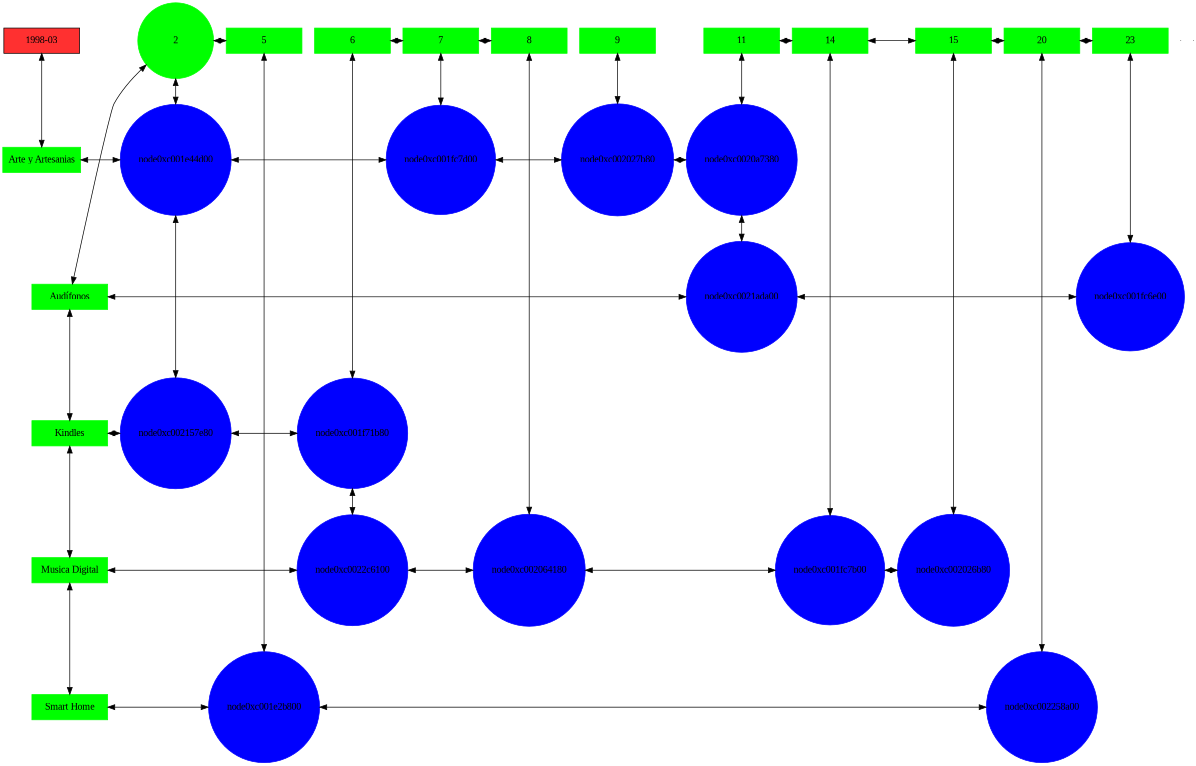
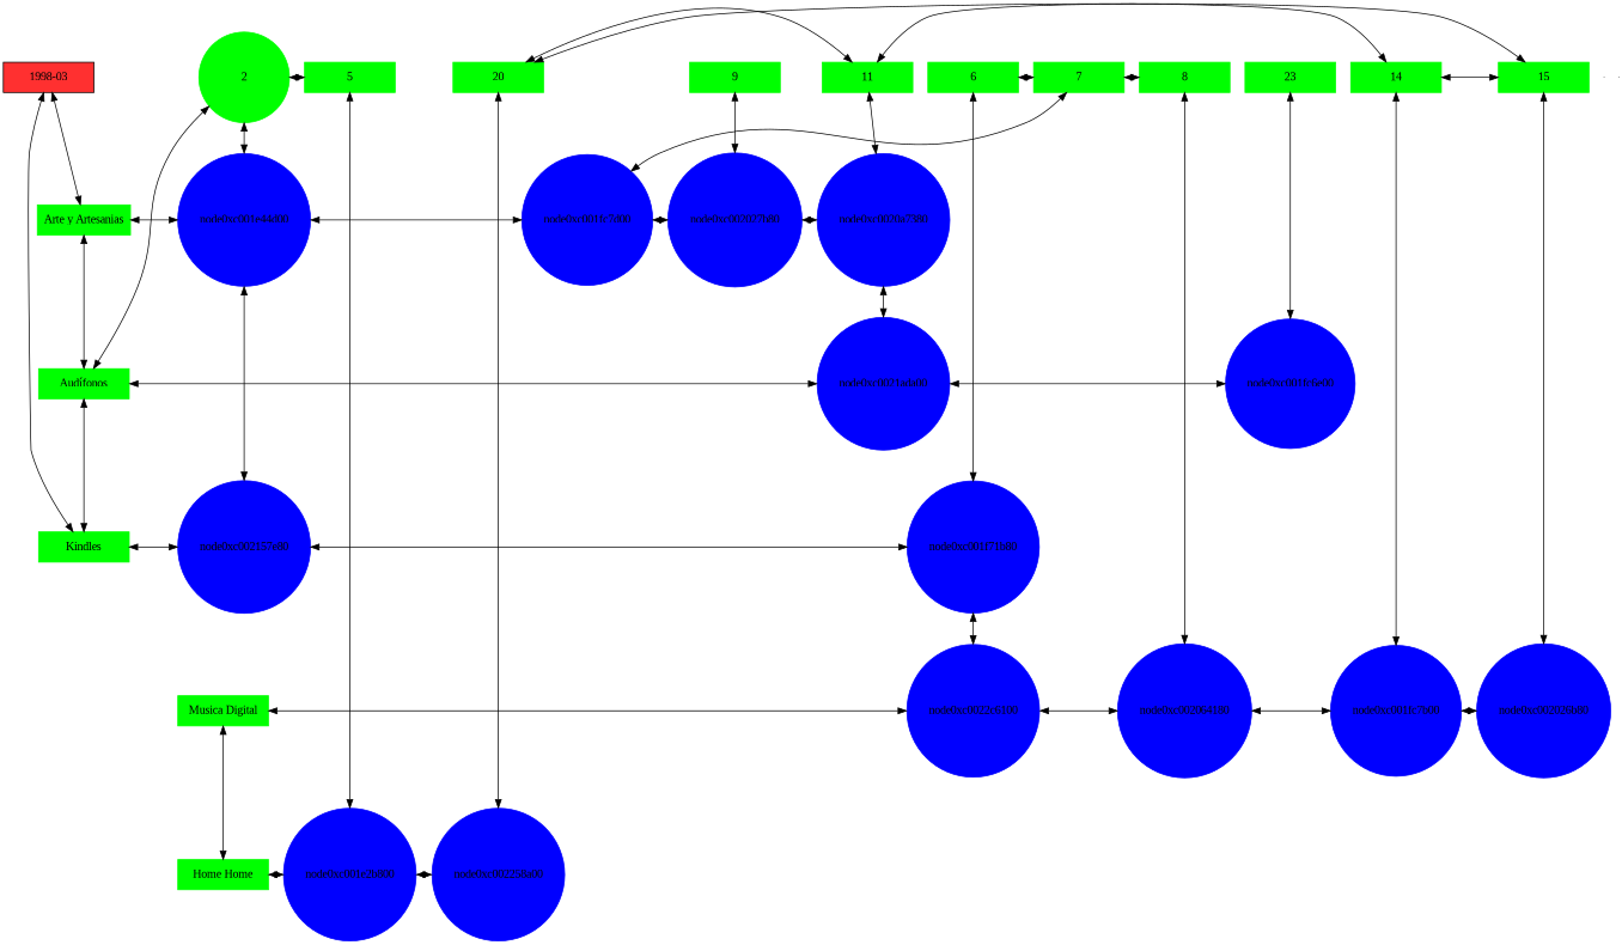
  digraph {
    fontname="Liberation Serif"
    node [fontname="Liberation Serif" group=1 shape=box style=filled color=green]
    edge [dir=both fontname="Liberation Serif"]
    n1 [fillcolor=firebrick1 label="1998-03" width=1.5 color=""]
    n2 [group=2 label=2 shape=circle width=1.5]
    node0xc002157e80 [color=blue group=2 shape=circle width=0.5]
    node0xc001f71b80 [color=blue group=6 shape=circle width=0.5]
    n5 [group=5 label=5 width=1.5]
    n6 [group=6 label=6 width=1.5]
    n7 [group=7 label=7 width=1.5]
    n8 [group=8 label=8 width=1.5]
    n9 [group=9 label=9 width=1.5]
    n10 [group=11 label=11 width=1.5]
    n11 [group=14 label=14 width=1.5]
    n12 [group=15 label=15 width=1.5]
    n13 [group=20 label=20 width=1.5]
    n14 [group=23 label=23 width=1.5]
    n15 [label="Arte y Artesanias" width=1.5]
    node0xc001e44d00 [color=blue group=2 shape=circle width=0.5]
    node0xc001fc7d00 [color=blue group=7 shape=circle width=0.5]
    node0xc002027b80 [color=blue group=9 shape=circle width=0.5]
    node0xc0020a7380 [color=blue group=11 shape=circle width=0.5]
    n20 [label="Audífonos" width=1.5]
    node0xc0021ada00 [color=blue group=11 shape=circle width=0.5]
    node0xc001fc6e00 [color=blue group=23 shape=circle width=0.5]
    n23 [label=Kindles width=1.5]
    n24 [label="Musica Digital" width=1.5]
    node0xc0022c6100 [color=blue group=6 shape=circle width=0.5]
    node0xc002064180 [color=blue group=8 shape=circle width=0.5]
    node0xc001fc7b00 [color=blue group=14 shape=circle width=0.5]
    node0xc002026b80 [color=blue group=15 shape=circle width=0.5]
-   n29 [label="Smart Home" width=1.5]
+   n29 [label="Home Home" width=1.5]
    node0xc001e2b800 [color=blue group=5 shape=circle width=0.5]
    node0xc002258a00 [color=blue group=20 shape=circle width=0.5]
    e0 [shape=point width=0 group="" style="" color=""]
    e1 [shape=point width=0 group="" style="" color=""]
    subgraph sub_1 {
      rank=same
      n1
      n2
    }
    subgraph sub_2 {
      rank=same
      node0xc002157e80
      node0xc001f71b80
    }
    subgraph sub_3 {
      rank=same
      n2
      n5
    }
    subgraph sub_4 {
      rank=same
      n5
      n6
    }
    subgraph sub_5 {
      rank=same
      n6
      n7
    }
    subgraph sub_6 {
      rank=same
      n7
      n8
    }
    subgraph sub_7 {
      rank=same
      n8
      n9
    }
    subgraph sub_8 {
      rank=same
      n9
      n10
    }
    subgraph sub_9 {
      rank=same
      n10
      n11
    }
    subgraph sub_10 {
      rank=same
      n11
      n12
    }
    subgraph sub_11 {
      rank=same
      n12
      n13
    }
    subgraph sub_12 {
      rank=same
      n13
      n14
    }
    subgraph sub_13 {
      rank=same
      n15
      node0xc001e44d00
    }
    subgraph sub_14 {
      rank=same
      node0xc001e44d00
      node0xc001fc7d00
    }
    subgraph sub_15 {
      rank=same
      node0xc001fc7d00
      node0xc002027b80
    }
    subgraph sub_16 {
      rank=same
      node0xc002027b80
      node0xc0020a7380
    }
    subgraph sub_17 {
      rank=same
      n20
      node0xc0021ada00
    }
    subgraph sub_18 {
      rank=same
      node0xc0021ada00
      node0xc001fc6e00
    }
    subgraph sub_19 {
      rank=same
      node0xc002157e80
      n23
    }
    subgraph sub_20 {
      rank=same
      n24
      node0xc0022c6100
    }
    subgraph sub_21 {
      rank=same
      node0xc0022c6100
      node0xc002064180
    }
    subgraph sub_22 {
      rank=same
      node0xc002064180
      node0xc001fc7b00
    }
    subgraph sub_23 {
      rank=same
      node0xc001fc7b00
      node0xc002026b80
    }
    subgraph sub_24 {
      rank=same
      n29
      node0xc001e2b800
    }
    subgraph sub_25 {
      rank=same
      node0xc001e2b800
      node0xc002258a00
    }
    n1 -> n15
    n2 -> n5
    n2 -> node0xc001e44d00
    node0xc002157e80 -> node0xc001f71b80
    node0xc001f71b80 -> node0xc0022c6100
    n5 -> node0xc001e2b800
    n6 -> node0xc001f71b80
    n6 -> n7
    n7 -> n8
    n7 -> node0xc001fc7d00
    n8 -> node0xc002064180
    n9 -> node0xc002027b80
    n10 -> n11
    n10 -> node0xc0020a7380
    n11 -> n12
    n11 -> node0xc001fc7b00
    n12 -> n13
    n12 -> node0xc002026b80
-   n13 -> n14
+   n13 -> n10
    n13 -> node0xc002258a00
    n14 -> node0xc001fc6e00
    n15 -> node0xc001e44d00
+   n15 -> n20
    node0xc001e44d00 -> node0xc002157e80
    node0xc001e44d00 -> node0xc001fc7d00
    node0xc001fc7d00 -> node0xc002027b80
    node0xc002027b80 -> node0xc0020a7380
    node0xc0020a7380 -> node0xc0021ada00
    n20 -> n2
    n20 -> node0xc0021ada00
    n20 -> n23
    node0xc0021ada00 -> node0xc001fc6e00
    n23 -> node0xc002157e80
-   n23 -> n24
+   n23 -> n1
    n24 -> node0xc0022c6100
    n24 -> n29
    node0xc0022c6100 -> node0xc002064180
    node0xc002064180 -> node0xc001fc7b00
    node0xc001fc7b00 -> node0xc002026b80
    n29 -> node0xc001e2b800
    node0xc001e2b800 -> node0xc002258a00
  }
